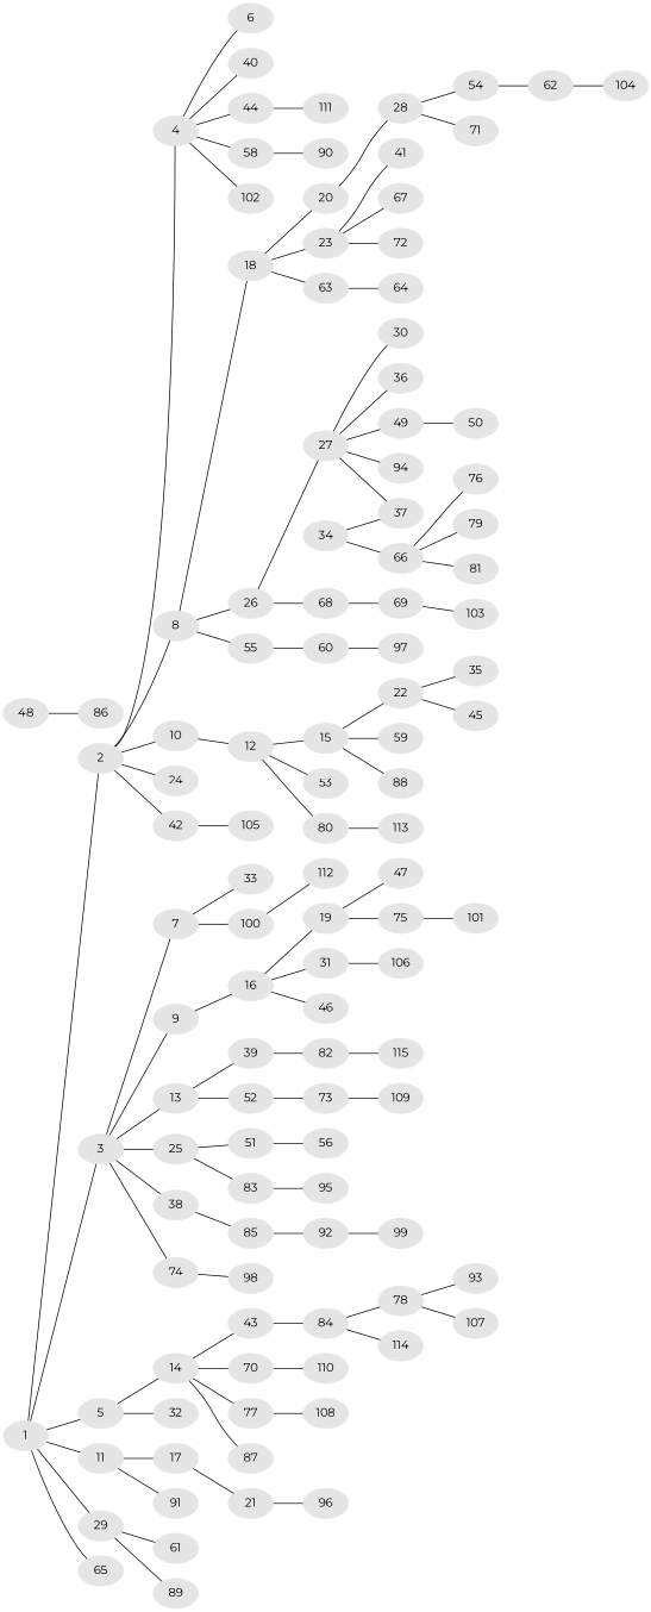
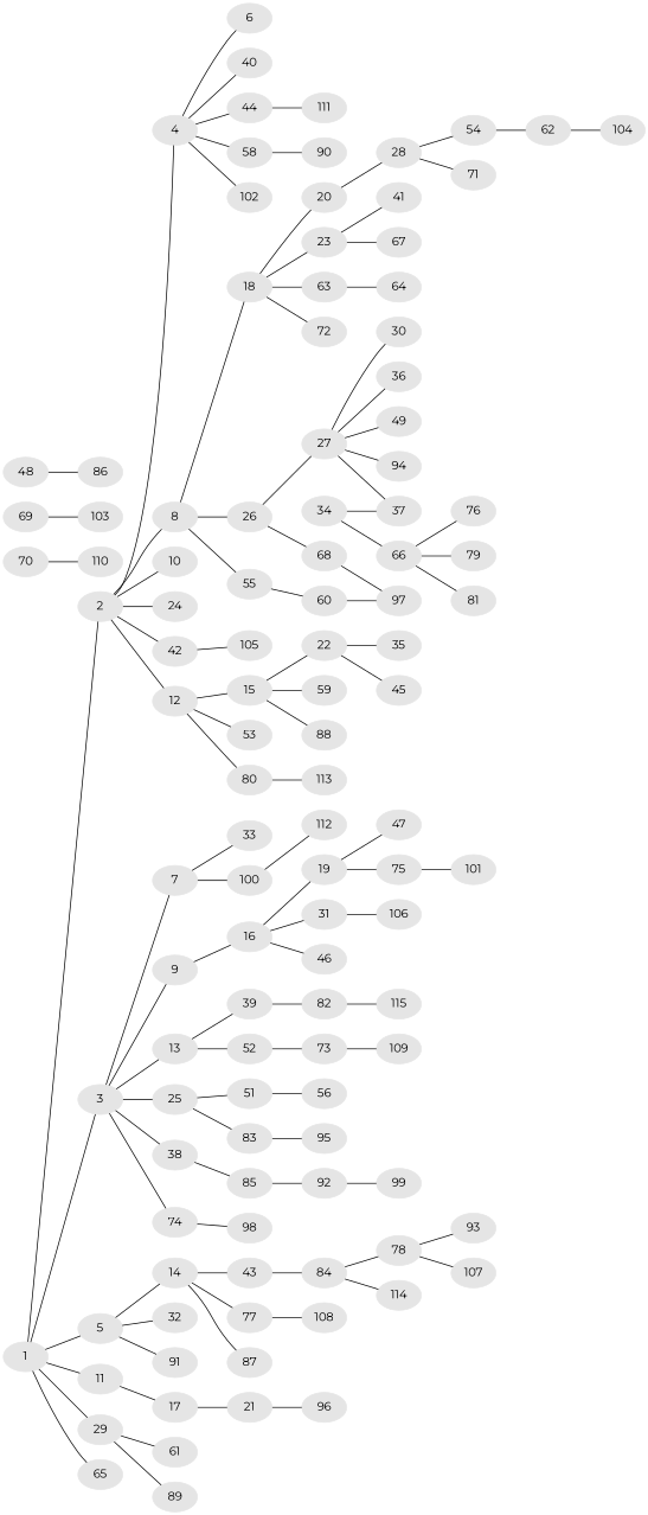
  graph {
    fontname=Montserrat
    rankdir=LR
    node [color=gray90 fontname=Montserrat style=filled]
    edge [fontname=Montserrat]
    1
    2
    3
    5
    11
    29
    65
    4
    8
    10
    24
    42
    7
    9
    13
    25
    38
    74
    14
    32
    17
    91
    61
    89
    6
    40
    44
    58
    102
    18
    26
    55
    12
    105
    33
    100
    16
    39
    52
    51
    83
    85
    98
    111
    90
    43
    70
    77
    87
    112
    20
    23
    63
    27
    68
    60
    19
    31
    46
    15
    53
    80
    21
    22
    59
    88
    113
    82
    73
    84
    110
    108
    35
    45
    47
    75
    106
    96
    28
    41
    67
    72
    64
    101
    54
    71
    56
    95
    30
    36
    49
    94
    37
    69
    34
    66
-   50
    62
    48
    86
    76
    79
    81
    92
    115
    78
    93
    107
    114
    109
    104
    97
    103
    99
    1 -- 2
    1 -- 3
    1 -- 5
    1 -- 11
    1 -- 29
    1 -- 65
    2 -- 4
    2 -- 8
    2 -- 10
    2 -- 24
    2 -- 42
    3 -- 7
    3 -- 9
    3 -- 13
    3 -- 25
    3 -- 38
    3 -- 74
    5 -- 14
    5 -- 32
    11 -- 17
-   11 -- 91
+   5 -- 91
    29 -- 61
    29 -- 89
    4 -- 6
    4 -- 40
    4 -- 44
    4 -- 58
    4 -- 102
    8 -- 18
    8 -- 26
    8 -- 55
-   10 -- 12
+   2 -- 12
    42 -- 105
    7 -- 33
    7 -- 100
    9 -- 16
    13 -- 39
    13 -- 52
    25 -- 51
    25 -- 83
    38 -- 85
    74 -- 98
    14 -- 43
-   14 -- 70
    14 -- 77
    14 -- 87
    17 -- 21
    44 -- 111
    58 -- 90
    18 -- 20
    18 -- 23
    18 -- 63
    26 -- 27
    26 -- 68
    55 -- 60
    12 -- 15
    12 -- 53
    12 -- 80
    100 -- 112
    16 -- 19
    16 -- 31
    16 -- 46
    39 -- 82
    52 -- 73
    51 -- 56
    83 -- 95
    85 -- 92
    43 -- 84
    70 -- 110
    77 -- 108
    20 -- 28
    23 -- 41
    23 -- 67
-   23 -- 72
+   18 -- 72
    63 -- 64
    27 -- 30
    27 -- 36
    27 -- 49
    27 -- 94
    27 -- 37
-   68 -- 69
+   68 -- 97
    60 -- 97
    19 -- 47
    19 -- 75
    31 -- 106
    15 -- 22
    15 -- 59
    15 -- 88
    80 -- 113
    21 -- 96
    22 -- 35
    22 -- 45
    82 -- 115
    73 -- 109
    84 -- 78
    84 -- 114
    75 -- 101
    28 -- 54
    28 -- 71
    54 -- 62
-   49 -- 50
    69 -- 103
    34 -- 37
    34 -- 66
    66 -- 76
    66 -- 79
    66 -- 81
    62 -- 104
    48 -- 86
    92 -- 99
    78 -- 93
    78 -- 107
  }
